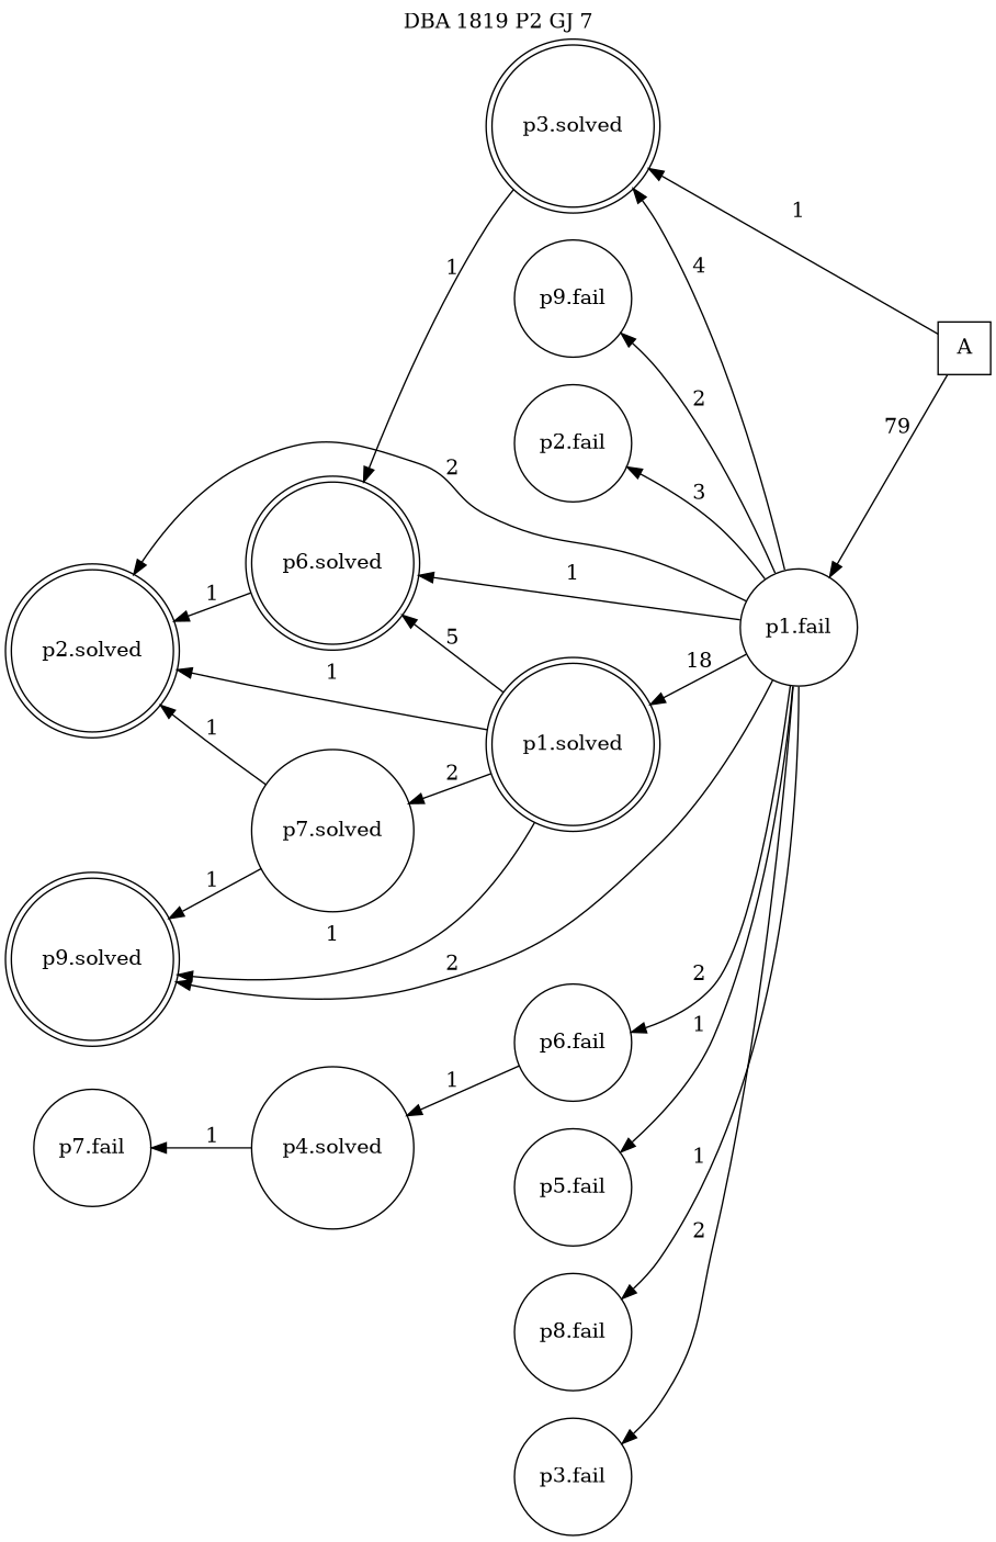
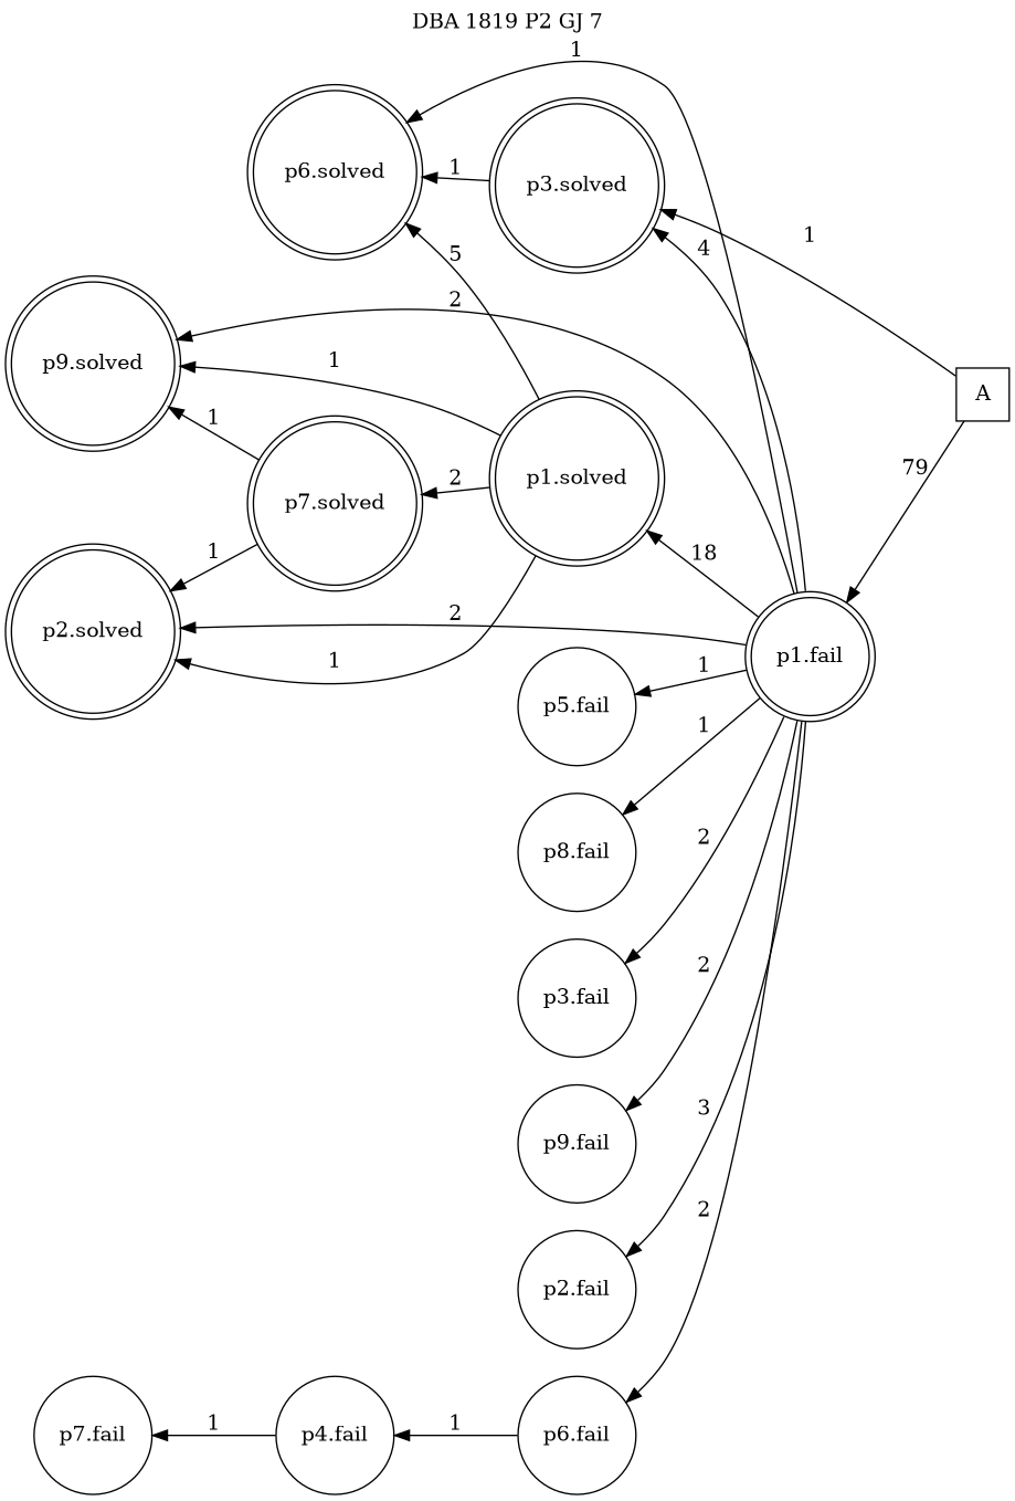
  digraph {
    label=" DBA 1819 P2 GJ 7 "
    labelloc=tl
    rankdir=RL
    node [shape=circle]
    n1 [label=A shape=square]
-   n2 [label="p1.fail"]
+   n2 [label="p1.fail" shape=doublecircle]
    n3 [label="p3.solved" shape=doublecircle]
    n4 [label="p5.fail"]
    n5 [label="p8.fail"]
    n6 [label="p3.fail"]
    n7 [label="p9.fail"]
    n8 [label="p2.fail"]
    n9 [label="p1.solved" shape=doublecircle]
    n10 [label="p6.solved" shape=doublecircle]
    n11 [label="p9.solved" shape=doublecircle]
    n12 [label="p6.fail"]
    n13 [label="p2.solved" shape=doublecircle]
-   n14 [label="p7.solved"]
-   n15 [label="p4.solved"]
+   n14 [label="p7.solved" shape=doublecircle]
+   n15 [label="p4.fail"]
    n16 [label="p7.fail"]
    n1 -> n2 [label=79]
    n1 -> n3 [label=1]
    n2 -> n3 [label=4]
    n2 -> n4 [label=1]
    n2 -> n5 [label=1]
    n2 -> n6 [label=2]
    n2 -> n7 [label=2]
    n2 -> n8 [label=3]
    n2 -> n9 [label=18]
    n2 -> n10 [label=1]
    n2 -> n11 [label=2]
    n2 -> n12 [label=2]
    n2 -> n13 [label=2]
    n3 -> n10 [label=1]
    n9 -> n10 [label=5]
    n9 -> n11 [label=1]
    n9 -> n13 [label=1]
    n9 -> n14 [label=2]
-   n10 -> n13 [label=1]
    n12 -> n15 [label=1]
    n14 -> n11 [label=1]
    n14 -> n13 [label=1]
    n15 -> n16 [label=1]
  }
